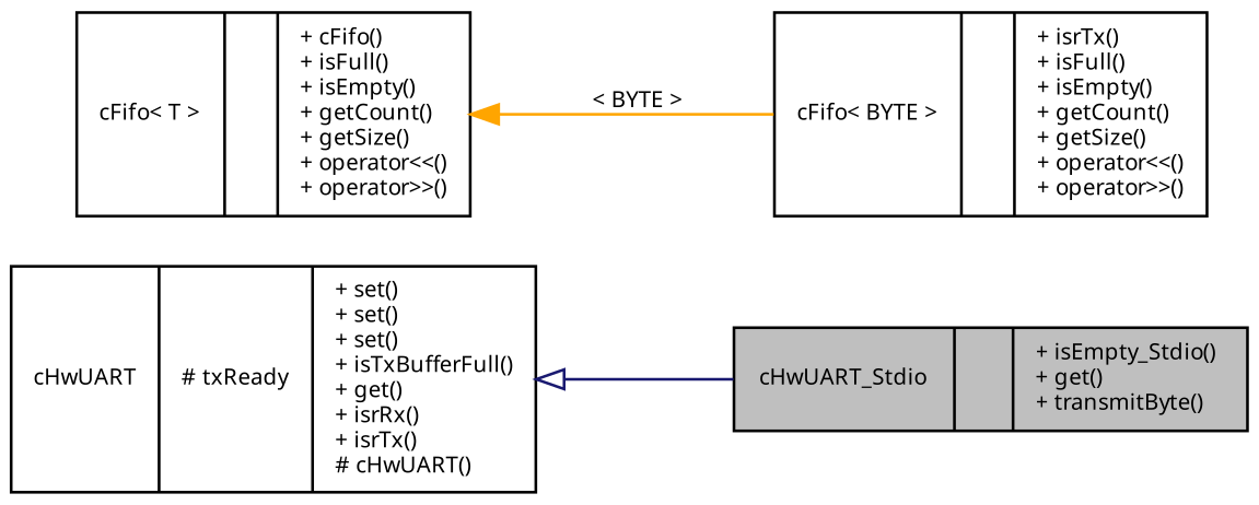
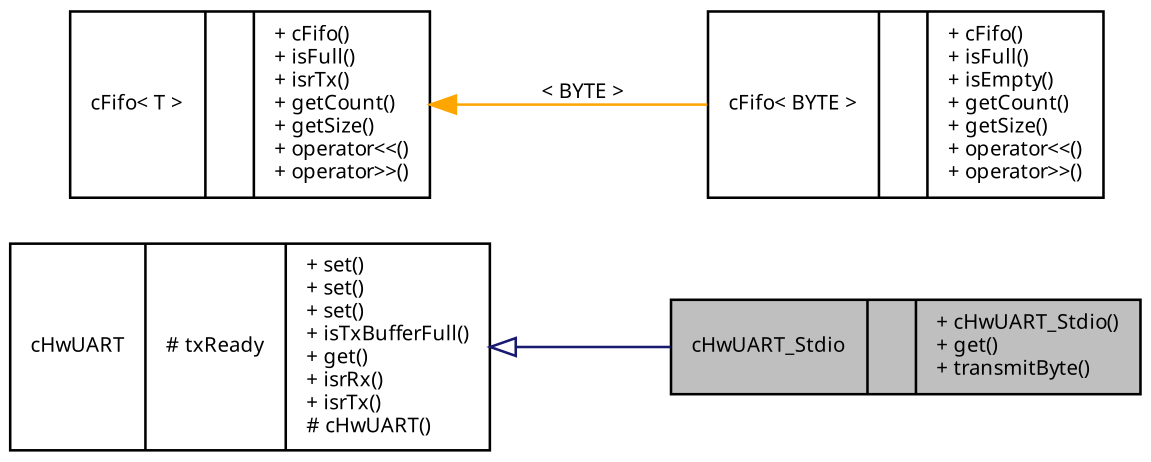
  digraph {
    rankdir=LR
    node [color=black fillcolor=white fontname=Sans fontsize=8 shape=record style=filled]
    edge [dir=back fontname=Sans fontsize=8 labelfontname=Sans labelfontsize=8 style=solid]
-   n1 [fillcolor=grey75 fontcolor=black height=0.2 label="{cHwUART_Stdio\n||+ isEmpty_Stdio()\l+ get()\l+ transmitByte()\l}" width=0.4]
+   n1 [fillcolor=grey75 fontcolor=black height=0.2 label="{cHwUART_Stdio\n||+ cHwUART_Stdio()\l+ get()\l+ transmitByte()\l}" width=0.4]
    n2 [height=0.2 label="{cHwUART\n|# txReady\l|+ set()\l+ set()\l+ set()\l+ isTxBufferFull()\l+ get()\l+ isrRx()\l+ isrTx()\l# cHwUART()\l}" width=0.4]
-   n3 [height=0.2 label="{cFifo\< BYTE \>\n||+ isrTx()\l+ isFull()\l+ isEmpty()\l+ getCount()\l+ getSize()\l+ operator\<\<()\l+ operator\>\>()\l}" width=0.4]
-   n4 [height=0.2 label="{cFifo\< T \>\n||+ cFifo()\l+ isFull()\l+ isEmpty()\l+ getCount()\l+ getSize()\l+ operator\<\<()\l+ operator\>\>()\l}" width=0.4]
+   n3 [height=0.2 label="{cFifo\< BYTE \>\n||+ cFifo()\l+ isFull()\l+ isEmpty()\l+ getCount()\l+ getSize()\l+ operator\<\<()\l+ operator\>\>()\l}" width=0.4]
+   n4 [height=0.2 label="{cFifo\< T \>\n||+ cFifo()\l+ isFull()\l+ isrTx()\l+ getCount()\l+ getSize()\l+ operator\<\<()\l+ operator\>\>()\l}" width=0.4]
    n2 -> n1 [arrowtail=onormal color=midnightblue]
    n4 -> n3 [color=orange label=" \< BYTE \>"]
  }
